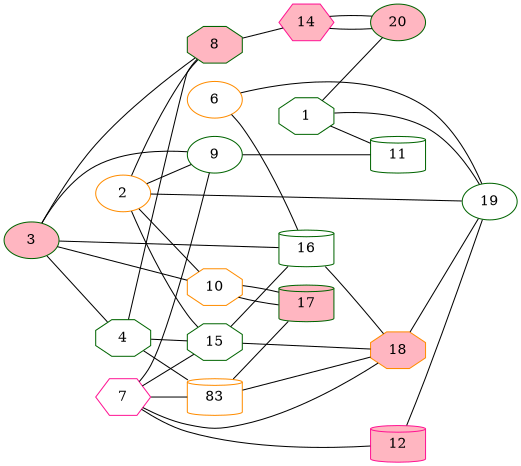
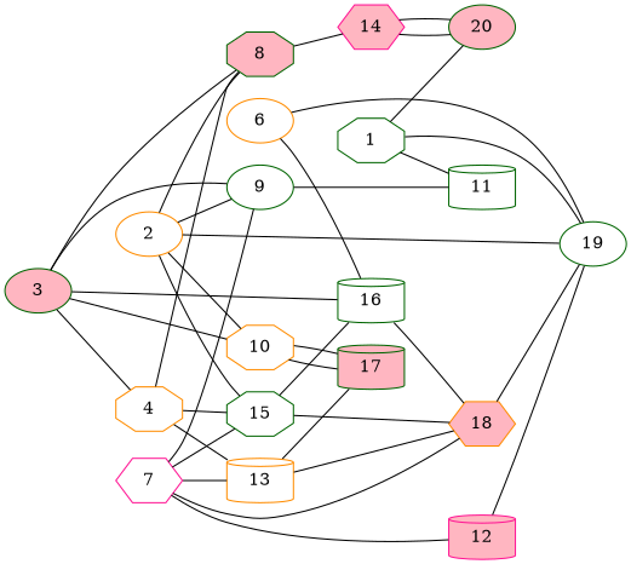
  graph {
    rankdir=LR
    node [color=darkgreen fillcolor=white shape=ellipse style=filled]
    1 [shape=octagon]
    11 [shape=cylinder]
    19
    20 [fillcolor=lightpink]
    10 [color=darkorange shape=octagon]
    17 [fillcolor=lightpink shape=cylinder]
    2 [color=darkorange]
    8 [fillcolor=lightpink shape=octagon]
    9
    15 [shape=octagon]
    14 [color=deeppink fillcolor=lightpink shape=hexagon]
    16 [shape=cylinder]
-   18 [color=darkorange fillcolor=lightpink shape=octagon]
+   18 [color=darkorange fillcolor=lightpink shape=hexagon]
    3 [fillcolor=lightpink]
-   4 [shape=octagon]
-   13 [color=darkorange shape=cylinder label=83]
+   4 [color=darkorange shape=octagon]
+   13 [color=darkorange shape=cylinder]
    6 [color=darkorange]
    7 [color=deeppink shape=hexagon]
    12 [color=deeppink fillcolor=lightpink shape=cylinder]
    1 -- 11
    1 -- 19
    1 -- 20
    10 -- 17
    10 -- 17
    2 -- 19
    2 -- 10
    2 -- 8
    2 -- 9
    2 -- 15
    8 -- 14
    9 -- 11
    15 -- 16
    15 -- 18
    14 -- 20
    14 -- 20
    16 -- 18
    18 -- 19
    3 -- 10
    3 -- 8
    3 -- 9
    3 -- 16
    3 -- 4
    4 -- 8
    4 -- 15
    4 -- 13
    13 -- 17
    13 -- 18
    6 -- 19
    6 -- 16
    7 -- 9
    7 -- 15
    7 -- 18
    7 -- 13
    7 -- 12
    12 -- 19
  }
